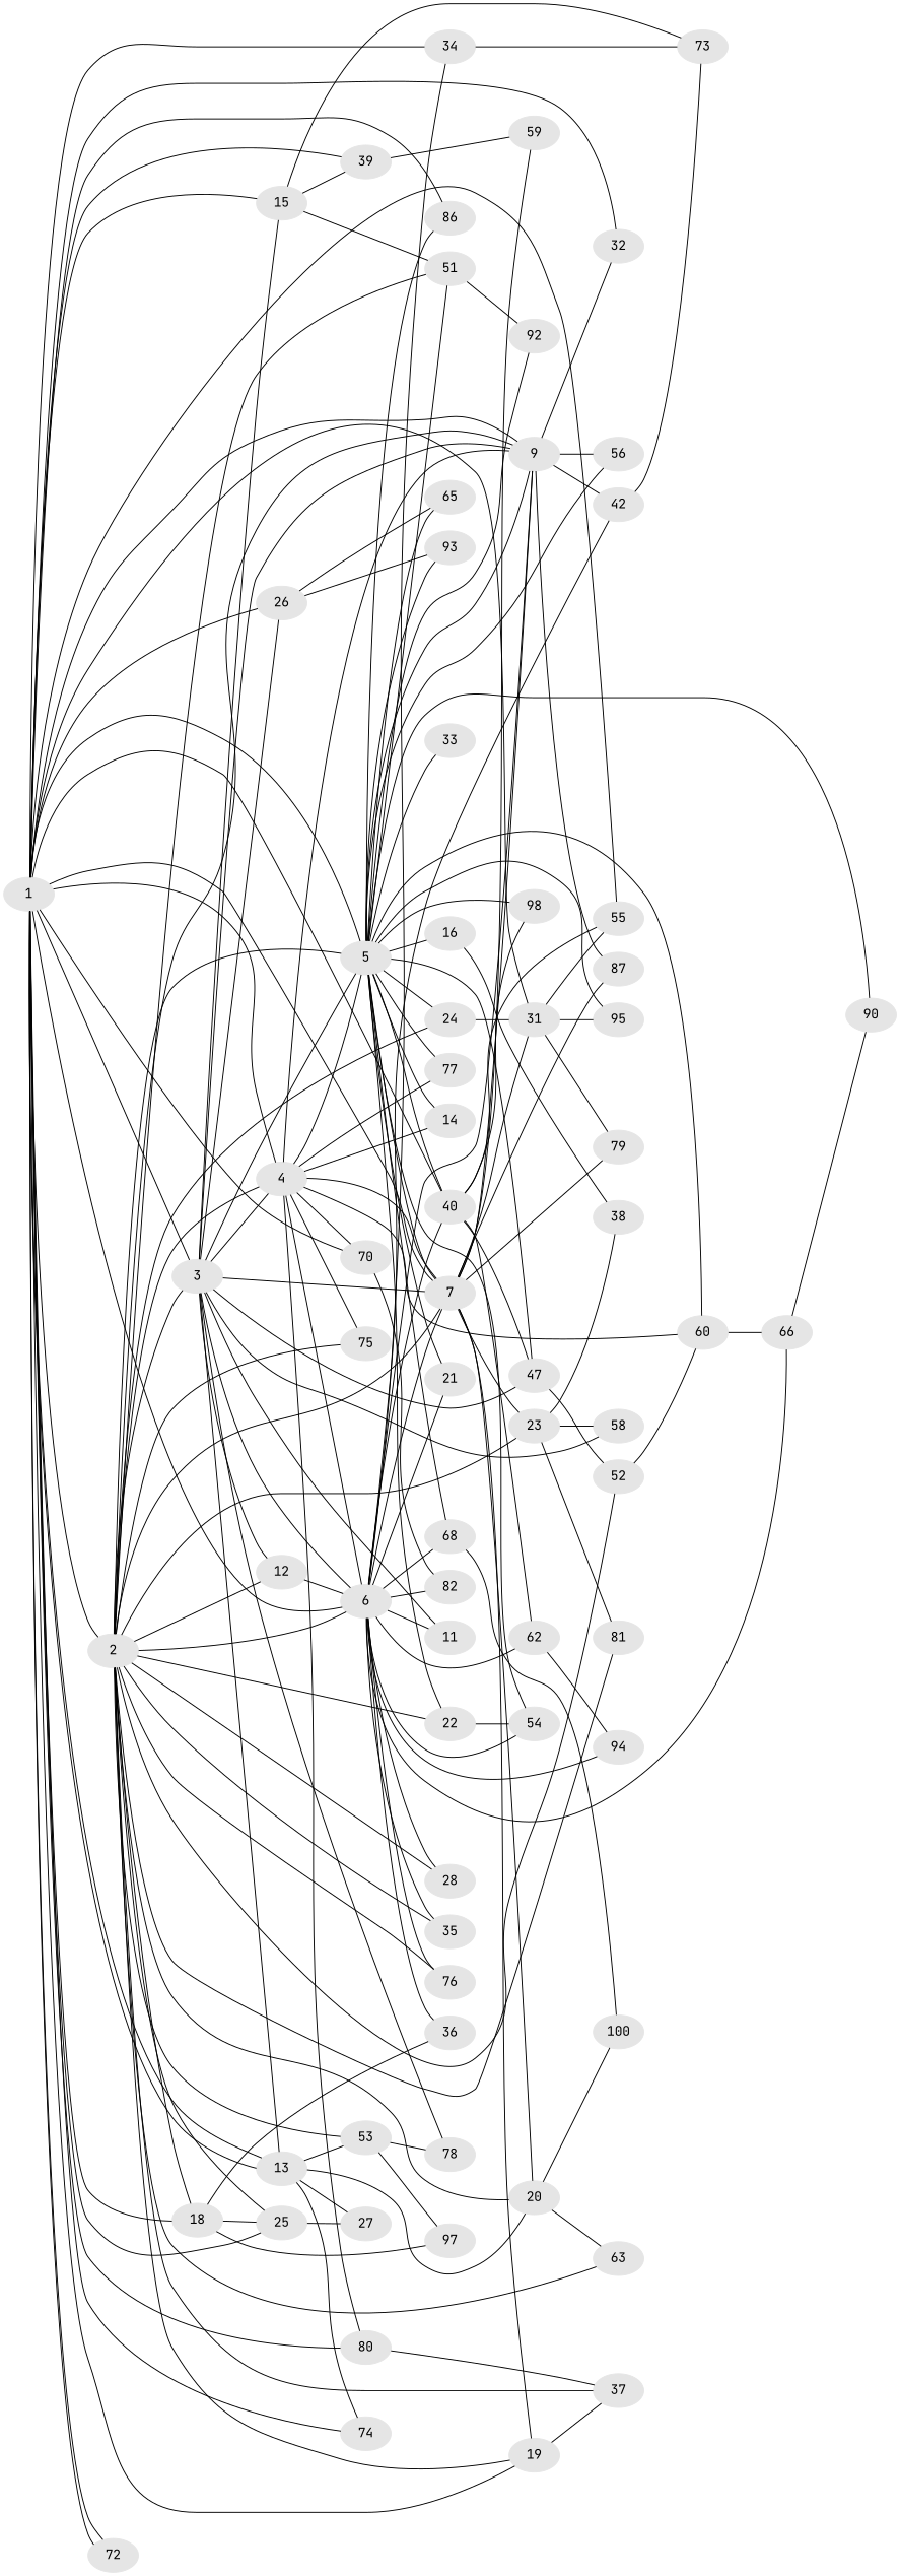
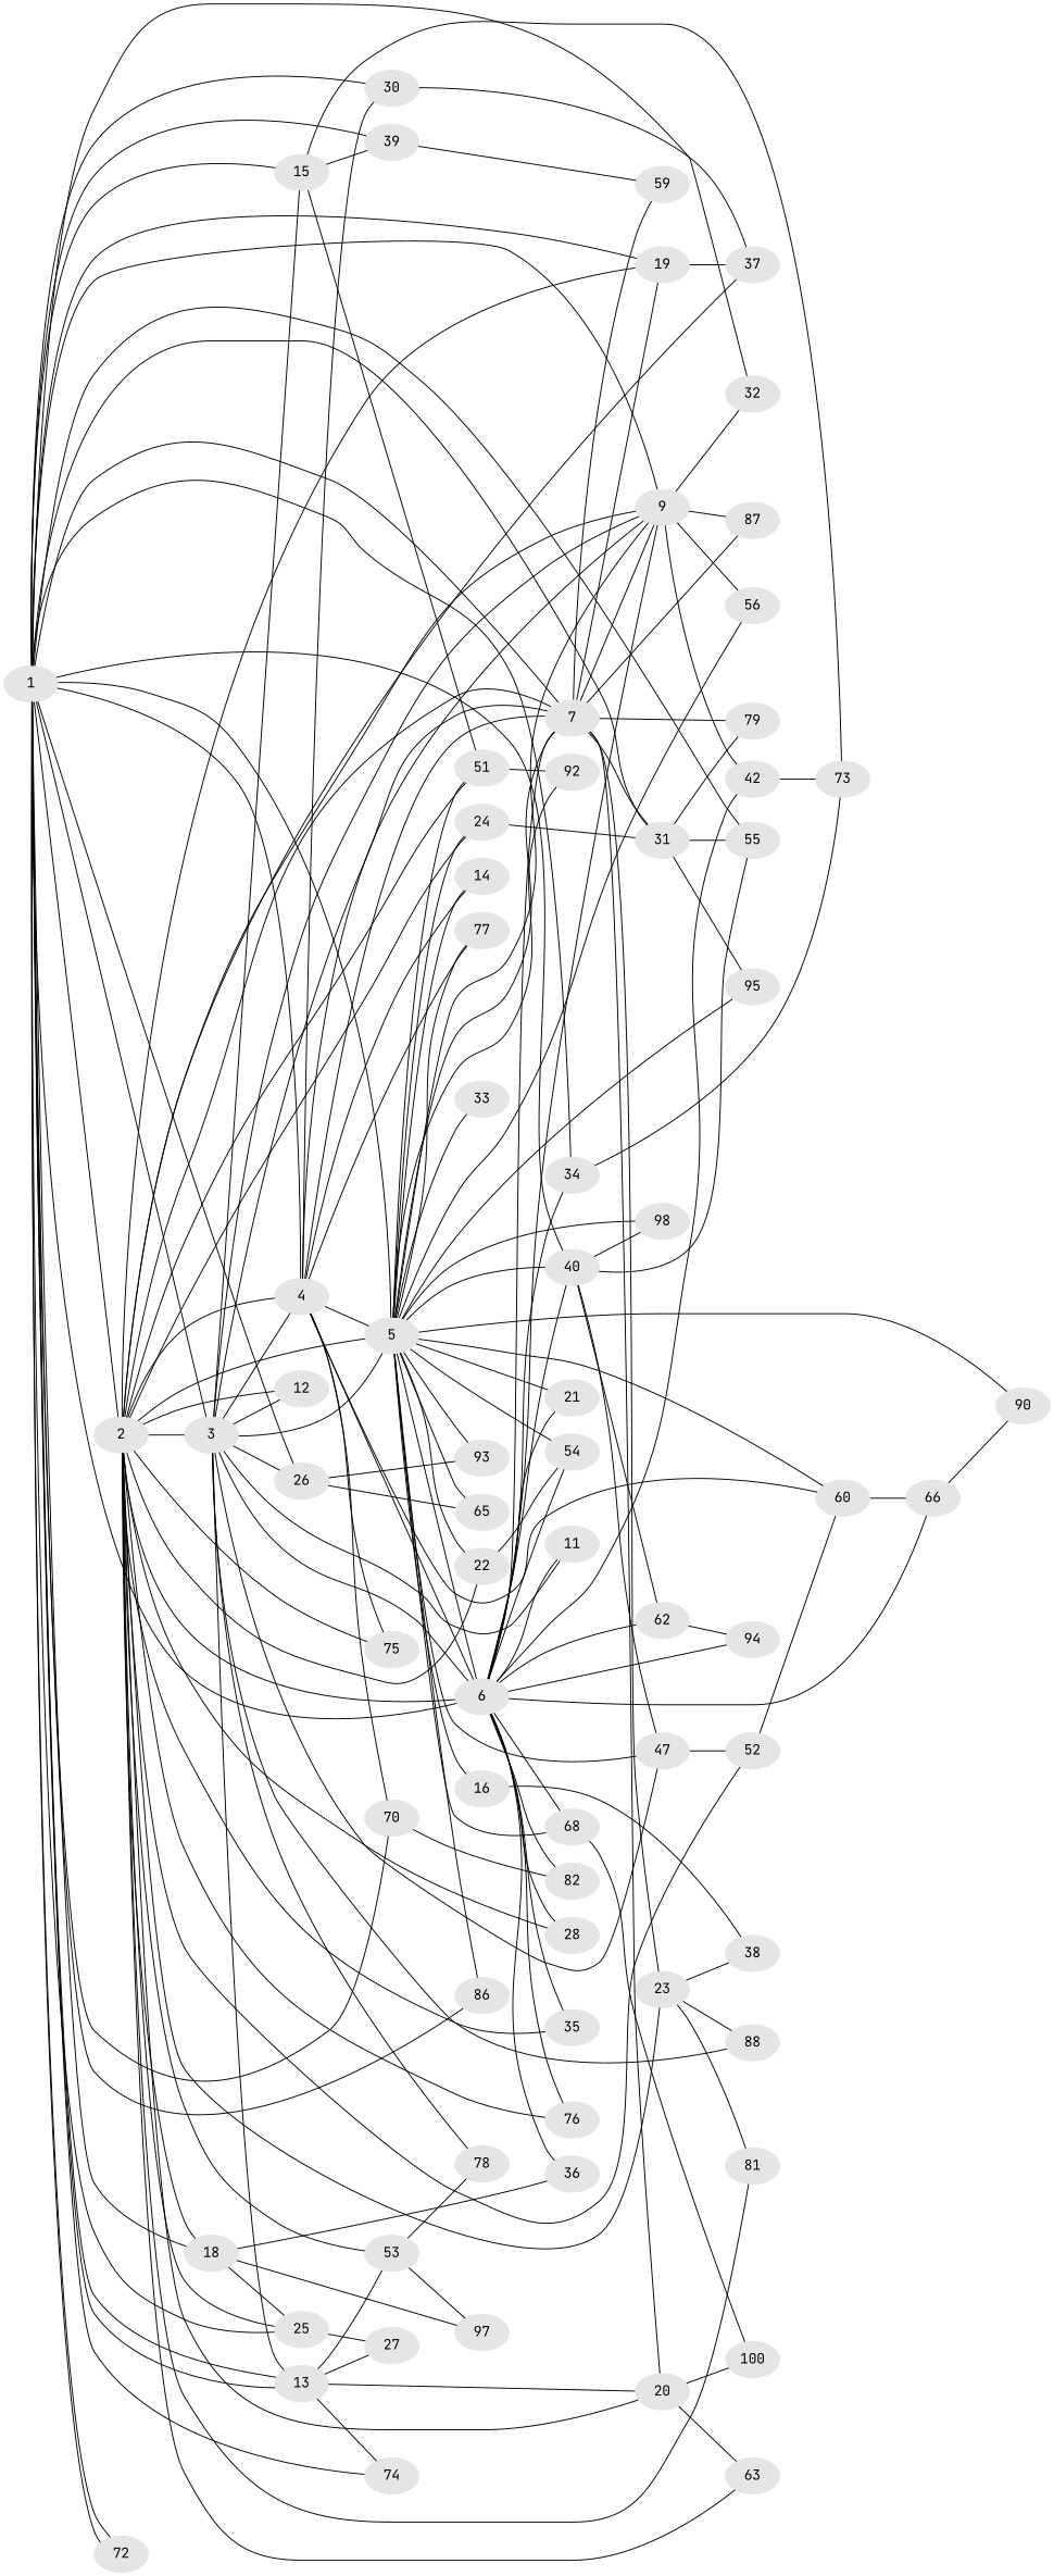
  graph {
    fontname="JetBrains Mono"
    rankdir=LR
    node [color=gray90 fontname="JetBrains Mono" style=filled]
    edge [fontname="JetBrains Mono"]
    1 [super="+49"]
    2 [super="+10"]
    3 [super="+44"]
    4 [super="+67"]
    5 [super="+8"]
    6 [super="+48"]
    7 [super="+41"]
    9 [super="+17"]
    13 [super="+99"]
    15
    18 [super="+80"]
    19
    25
    26
-   30 [super="+96" label=80]
+   30 [super="+96"]
    31 [super="+43"]
    32
    34
    39 [super="+57"]
    40 [super="+71"]
    55 [super="+61"]
    70
    72
    74
    86
    12
    20 [super="+46"]
    22 [super="+89"]
    23 [super="+45"]
    24
    28
    35
    37 [super="+91"]
    51 [super="+69"]
    52
    53 [super="+84"]
    63
    75
    76
    81
    11
    47 [super="+50"]
-   58
+   58 [label=88]
    78
    14
    60 [super="+88"]
    77
    16
    21 [super="+85"]
    33
    54 [super="+64"]
    56
    65
    68
    90
    92
    93
    95
    98
    36
    42
    62
    66
    82
    94
    59
    79
    87
    27
    73 [super="+83"]
    97
    100
    38
    1 -- 2 [weight=2]
    1 -- 3
    1 -- 4
    1 -- 5 [weight=2]
    1 -- 6 [weight=2]
    1 -- 7
    1 -- 9
    1 -- 13
    1 -- 13
    1 -- 15
    1 -- 18
    1 -- 19
    1 -- 25
    1 -- 26
    1 -- 30 [weight=2]
    1 -- 31
    1 -- 32
    1 -- 34
    1 -- 39 [weight=3]
    1 -- 40
    1 -- 55
    1 -- 70
    1 -- 72
    1 -- 72
    1 -- 74
    1 -- 86
    2 -- 3 [weight=2]
    2 -- 4 [weight=3]
    2 -- 5 [weight=4]
    2 -- 6 [weight=2]
    2 -- 7 [weight=2]
    2 -- 9 [weight=2]
    2 -- 18
    2 -- 19
    2 -- 25
    2 -- 12
    2 -- 20
    2 -- 22
    2 -- 23 [weight=2]
    2 -- 24
    2 -- 28
    2 -- 35
    2 -- 37
    2 -- 51
    2 -- 52
    2 -- 53 [weight=2]
    2 -- 63
    2 -- 75
    2 -- 76
    2 -- 81
    3 -- 4
    3 -- 5 [weight=2]
    3 -- 6 [weight=2]
    3 -- 7
    3 -- 9 [weight=2]
    3 -- 13
    3 -- 15
    3 -- 26
    3 -- 12
    3 -- 11
    3 -- 47
    3 -- 58
    3 -- 78
    4 -- 5 [weight=2]
    4 -- 6
    4 -- 7
    4 -- 9
    4 -- 30
    4 -- 70
    4 -- 75
    4 -- 14
    4 -- 60
    4 -- 77
-   12 -- 6 [weight=2]
+   5 -- 6 [weight=2]
    5 -- 7 [weight=2]
    5 -- 9 [weight=2]
    5 -- 40
    5 -- 86
    5 -- 22 [weight=2]
    5 -- 24
    5 -- 51
    5 -- 47
    5 -- 14
    5 -- 60
    5 -- 77
    5 -- 16 [weight=2]
    5 -- 21 [weight=2]
    5 -- 33 [weight=2]
    5 -- 54
    5 -- 56
    5 -- 65
    5 -- 68
    5 -- 90
    5 -- 92
    5 -- 93
    5 -- 95
    5 -- 98
    6 -- 7
    6 -- 9
    6 -- 34
    6 -- 40
    6 -- 28
    6 -- 35
    6 -- 76
    6 -- 11
    6 -- 21
    6 -- 54
    6 -- 68
    6 -- 36
    6 -- 42
    6 -- 62
    6 -- 66
    6 -- 82
    6 -- 94
    7 -- 9
    7 -- 19
    7 -- 31
    7 -- 20
    7 -- 23
    7 -- 59
    7 -- 79
    7 -- 87
    9 -- 32
    9 -- 56
    9 -- 42
    9 -- 87
    13 -- 74
    13 -- 20
    13 -- 53
    13 -- 27
    15 -- 39
    15 -- 51
    15 -- 73
    18 -- 25
    18 -- 36
    18 -- 97
    19 -- 37
    25 -- 27
    26 -- 65
    26 -- 93
    30 -- 37
    31 -- 55
    31 -- 95
    31 -- 79
    34 -- 73
    39 -- 59
    40 -- 55
    40 -- 47
    40 -- 98
    40 -- 62
    70 -- 82
    20 -- 63
    20 -- 100
    22 -- 54
    23 -- 81
    23 -- 58
    23 -- 38
    24 -- 31
    51 -- 92
    52 -- 60
    53 -- 78
    53 -- 97
    47 -- 52
    60 -- 66
    16 -- 38
    68 -- 100
    42 -- 73
    62 -- 94
    66 -- 90
  }
